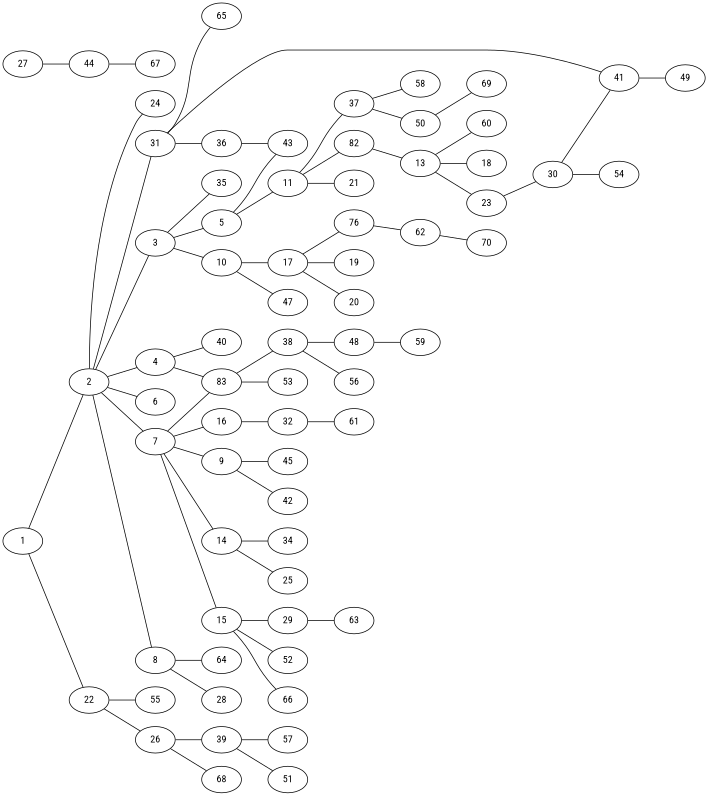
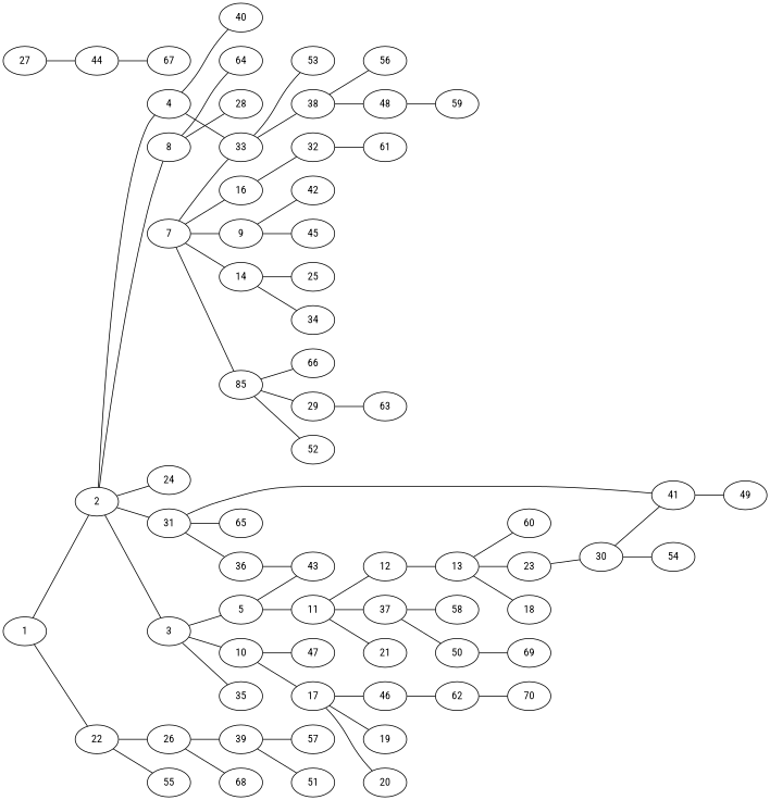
  graph {
    fontname="Roboto Condensed"
    rankdir=LR
    node [fontname="Roboto Condensed"]
    edge [fontname="Roboto Condensed"]
    1
    2
    22
    3
    4
-   6
    7
    8
    24
    31
    26
    55
    5
    10
    35
-   33 [label=83]
+   33
    40
    9
    14
-   15
+   15 [label=85]
    16
    28
    64
    41
    36
    65
    39
    68
    11
    43
    17
    47
    38
    53
    42
    45
    25
    34
    29
    52
    66
    32
    49
-   12 [label=82]
+   12
    21
    37
    19
    20
-   46 [label=76]
+   46
    48
    56
    13
    50
    58
    63
    61
    62
    18
    23
    60
    27
    44
    69
    30
    67
    54
    70
    51
    57
    59
    1 -- 2
    1 -- 22
    2 -- 3
    2 -- 4
-   2 -- 6
-   2 -- 7
    2 -- 8
    2 -- 24
    2 -- 31
    22 -- 26
    22 -- 55
    3 -- 5
    3 -- 10
    3 -- 35
    4 -- 33
    4 -- 40
    7 -- 33
    7 -- 9
    7 -- 14
    7 -- 15
    7 -- 16
    8 -- 28
    8 -- 64
    31 -- 41
    31 -- 36
    31 -- 65
    26 -- 39
    26 -- 68
    5 -- 11
    5 -- 43
    10 -- 17
    10 -- 47
    33 -- 38
    33 -- 53
    9 -- 42
    9 -- 45
    14 -- 25
    14 -- 34
    15 -- 29
    15 -- 52
    15 -- 66
    16 -- 32
    41 -- 49
    36 -- 43
    39 -- 51
    39 -- 57
    11 -- 12
    11 -- 21
    11 -- 37
    17 -- 19
    17 -- 20
    17 -- 46
    38 -- 48
    38 -- 56
    29 -- 63
    32 -- 61
    12 -- 13
    37 -- 50
    37 -- 58
    46 -- 62
    48 -- 59
    13 -- 18
    13 -- 23
    13 -- 60
    50 -- 69
    62 -- 70
    23 -- 30
    27 -- 44
    44 -- 67
    30 -- 41
    30 -- 54
  }
